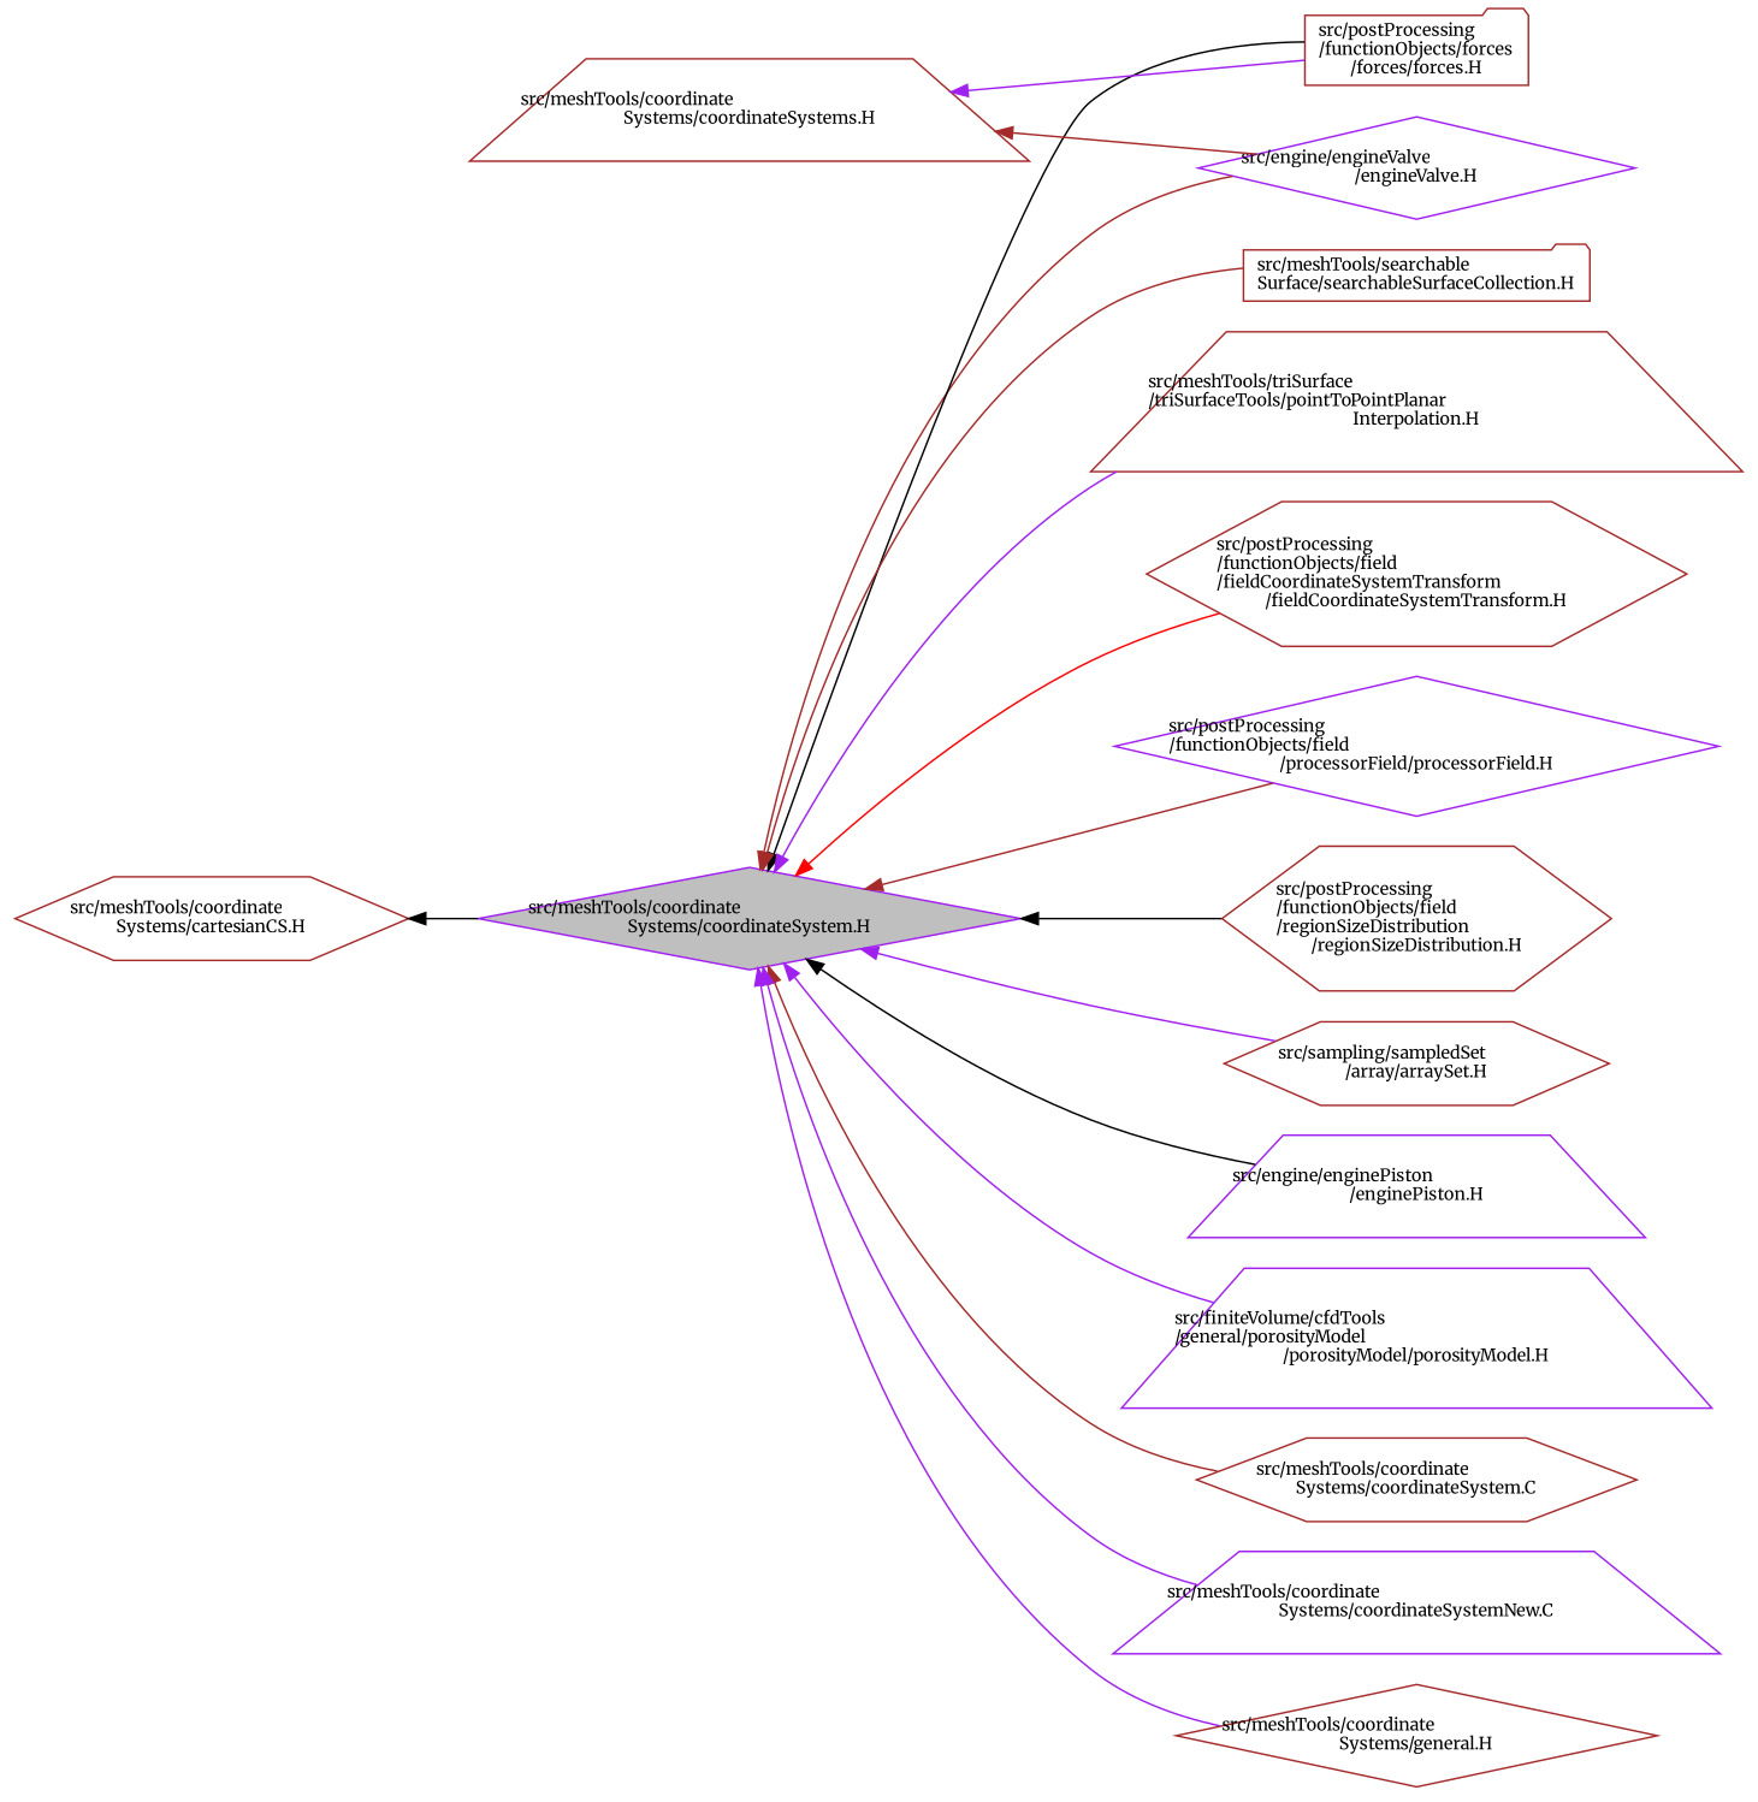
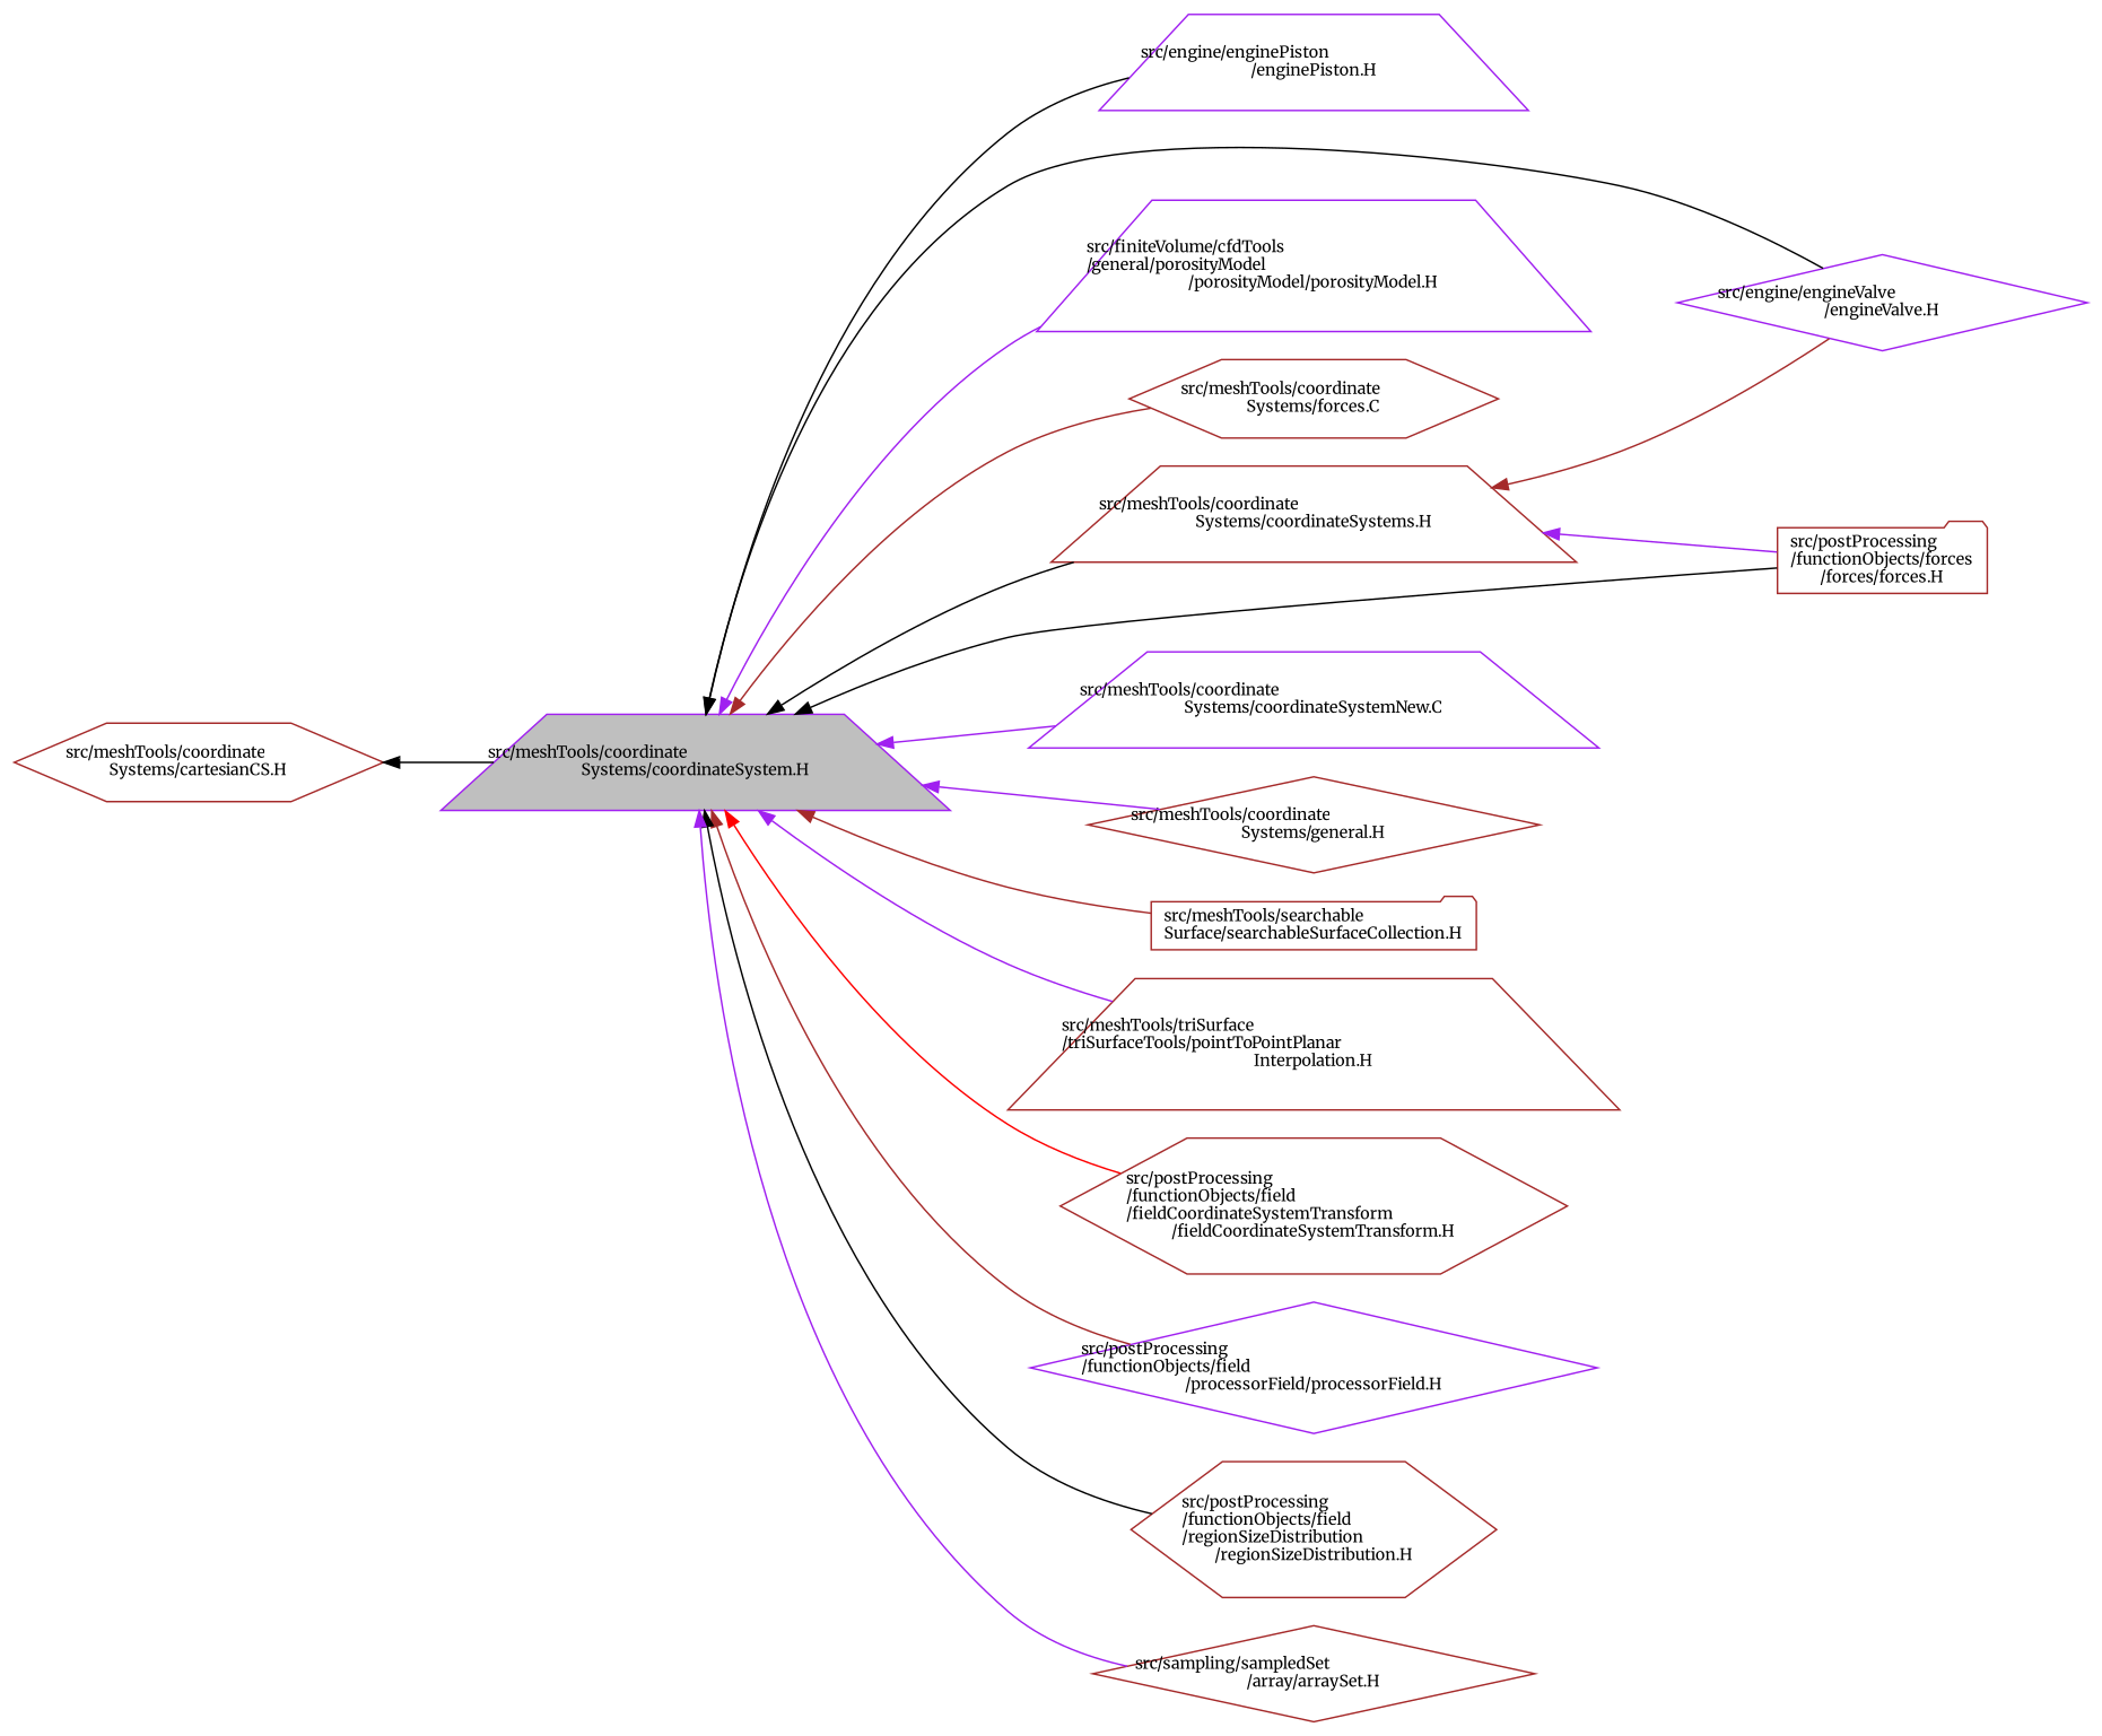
  digraph {
    fontname=Merriweather
    rankdir=LR
    node [color=brown fontname=Merriweather fontsize=10 shape=trapezium]
    edge [color=black dir=back fontname=Merriweather fontsize=10 labelfontname=FreeSans labelfontsize=10 style=solid]
-   n1 [color=purple fillcolor=grey75 fontcolor=black height=0.2 label="src/meshTools/coordinate\lSystems/coordinateSystem.H" shape=diamond style=filled width=0.4]
+   n1 [color=purple fillcolor=grey75 fontcolor=black height=0.2 label="src/meshTools/coordinate\lSystems/coordinateSystem.H" style=filled width=0.4]
    n2 [color=purple height=0.2 label="src/engine/enginePiston\l/enginePiston.H" width=0.4]
    n3 [color=purple height=0.2 label="src/engine/engineValve\l/engineValve.H" shape=diamond width=0.4]
    n4 [color=purple height=0.2 label="src/finiteVolume/cfdTools\l/general/porosityModel\l/porosityModel/porosityModel.H" width=0.4]
-   n5 [height=0.2 label="src/meshTools/coordinate\lSystems/coordinateSystem.C" shape=hexagon width=0.4]
+   n5 [height=0.2 label="src/meshTools/coordinate\lSystems/forces.C" shape=hexagon width=0.4]
    n6 [height=0.2 label="src/meshTools/coordinate\lSystems/coordinateSystems.H" width=0.4]
    n7 [height=0.2 label="src/postProcessing\l/functionObjects/forces\l/forces/forces.H" shape=folder width=0.4]
    n8 [color=purple height=0.2 label="src/meshTools/coordinate\lSystems/coordinateSystemNew.C" width=0.4]
    n9 [height=0.2 label="src/meshTools/coordinate\lSystems/general.H" shape=diamond width=0.4]
    n10 [height=0.2 label="src/meshTools/searchable\lSurface/searchableSurfaceCollection.H" shape=folder width=0.4]
    n11 [height=0.2 label="src/meshTools/triSurface\l/triSurfaceTools/pointToPointPlanar\lInterpolation.H" width=0.4]
    n12 [height=0.2 label="src/postProcessing\l/functionObjects/field\l/fieldCoordinateSystemTransform\l/fieldCoordinateSystemTransform.H" shape=hexagon width=0.4]
    n13 [color=purple height=0.2 label="src/postProcessing\l/functionObjects/field\l/processorField/processorField.H" shape=diamond width=0.4]
    n14 [height=0.2 label="src/postProcessing\l/functionObjects/field\l/regionSizeDistribution\l/regionSizeDistribution.H" shape=hexagon width=0.4]
-   n15 [height=0.2 label="src/sampling/sampledSet\l/array/arraySet.H" shape=hexagon width=0.4]
+   n15 [height=0.2 label="src/sampling/sampledSet\l/array/arraySet.H" shape=diamond width=0.4]
    n16 [height=0.2 label="src/meshTools/coordinate\lSystems/cartesianCS.H" shape=hexagon width=0.4]
    n1 -> n2
-   n1 -> n3 [color=brown]
+   n1 -> n3
    n1 -> n4 [color=purple]
    n1 -> n5 [color=brown]
+   n1 -> n6
    n1 -> n7
    n1 -> n8 [color=purple]
    n1 -> n9 [color=purple]
    n1 -> n10 [color=brown]
    n1 -> n11 [color=purple]
    n1 -> n12 [color=red]
    n1 -> n13 [color=brown]
    n1 -> n14
    n1 -> n15 [color=purple]
    n6 -> n3 [color=brown]
    n6 -> n7 [color=purple]
    n16 -> n1
  }
